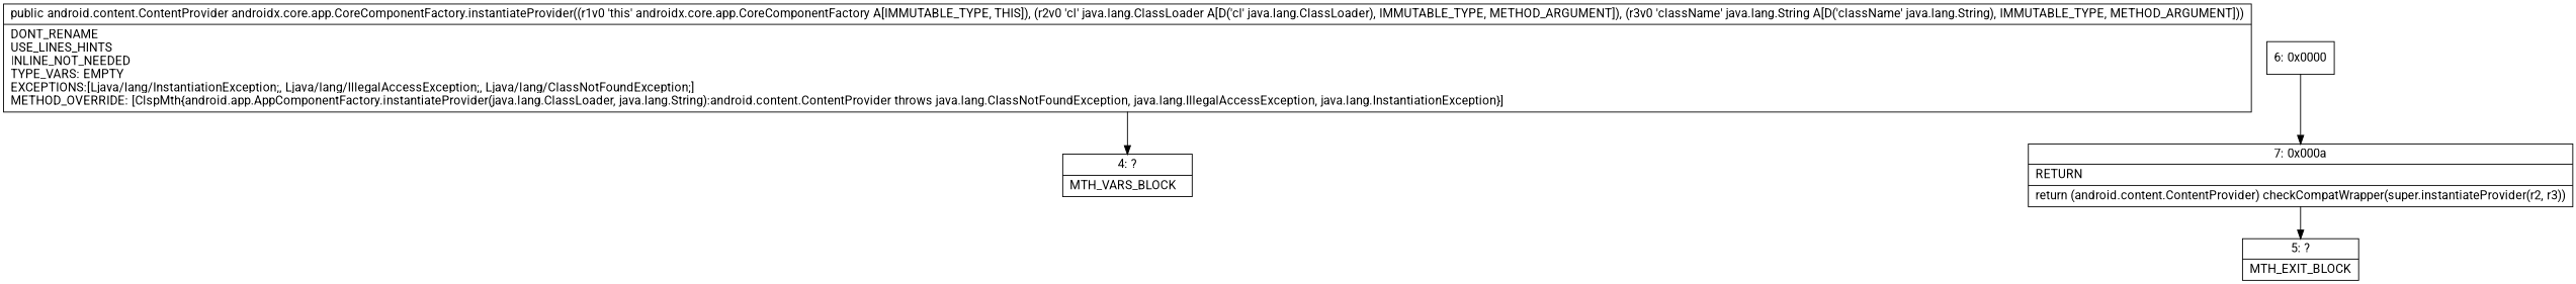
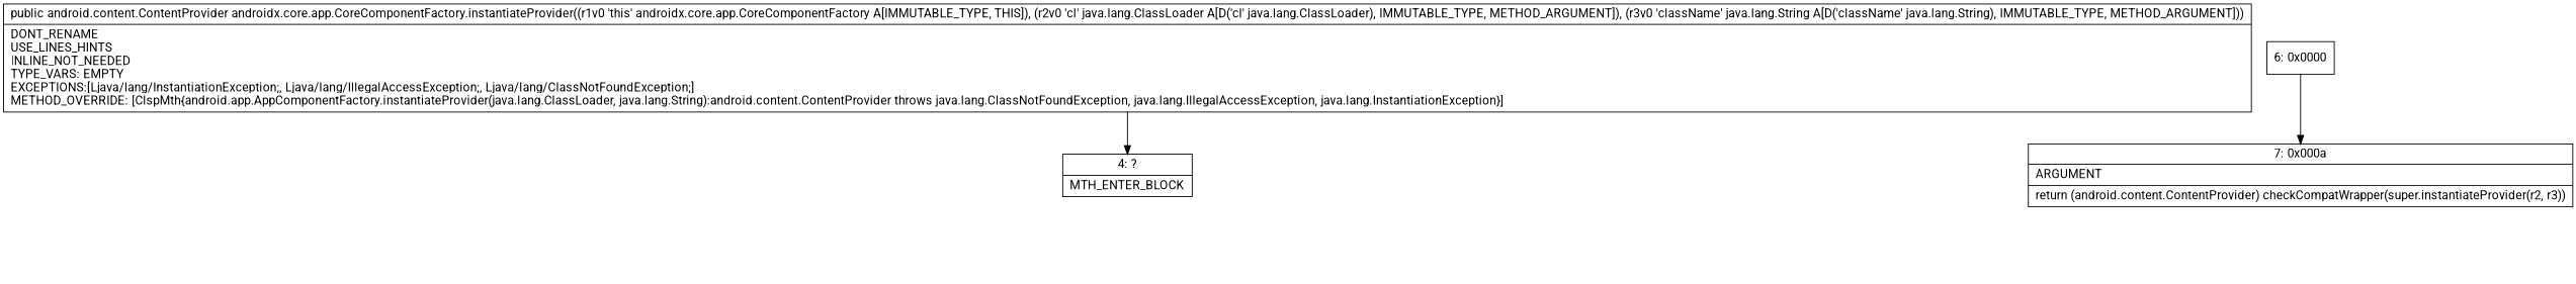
  digraph {
    fontname=Roboto
    node [fontname=Roboto shape=record]
    edge [fontname=Roboto]
-   n1 [label="{4\:\ ?|MTH_VARS_BLOCK\l}"]
+   n1 [label="{4\:\ ?|MTH_ENTER_BLOCK\l}"]
    n2 [label="{6\:\ 0x0000}"]
-   n3 [label="{7\:\ 0x000a|RETURN\l|return (android.content.ContentProvider) checkCompatWrapper(super.instantiateProvider(r2, r3))\l}"]
-   n4 [label="{5\:\ ?|MTH_EXIT_BLOCK\l}"]
+   n3 [label="{7\:\ 0x000a|ARGUMENT\l|return (android.content.ContentProvider) checkCompatWrapper(super.instantiateProvider(r2, r3))\l}"]
    n5 [label="{public android.content.ContentProvider androidx.core.app.CoreComponentFactory.instantiateProvider((r1v0 'this' androidx.core.app.CoreComponentFactory A[IMMUTABLE_TYPE, THIS]), (r2v0 'cl' java.lang.ClassLoader A[D('cl' java.lang.ClassLoader), IMMUTABLE_TYPE, METHOD_ARGUMENT]), (r3v0 'className' java.lang.String A[D('className' java.lang.String), IMMUTABLE_TYPE, METHOD_ARGUMENT]))  | DONT_RENAME\lUSE_LINES_HINTS\lINLINE_NOT_NEEDED\lTYPE_VARS: EMPTY\lEXCEPTIONS:[Ljava\/lang\/InstantiationException;, Ljava\/lang\/IllegalAccessException;, Ljava\/lang\/ClassNotFoundException;]\lMETHOD_OVERRIDE: [ClspMth\{android.app.AppComponentFactory.instantiateProvider(java.lang.ClassLoader, java.lang.String):android.content.ContentProvider throws java.lang.ClassNotFoundException, java.lang.IllegalAccessException, java.lang.InstantiationException\}]\l}"]
    n2 -> n3
-   n3 -> n4
    n5 -> n1
  }
